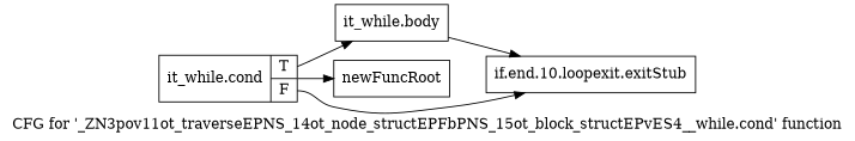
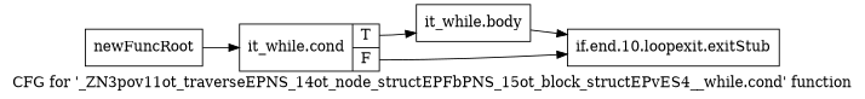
  digraph {
    label="CFG for '_ZN3pov11ot_traverseEPNS_14ot_node_structEPFbPNS_15ot_block_structEPvES4__while.cond' function"
    rankdir=LR
    node [shape=record]
    n1 [label="{newFuncRoot}"]
    n2 [label="{it_while.cond|{<s0>T|<s1>F}}"]
    n3 [label="{if.end.10.loopexit.exitStub}"]
    n4 [label="{it_while.body}"]
-   n2 -> n1
+   n1 -> n2
    n2 -> n3 [tailport=s1]
    n2 -> n4 [tailport=s0]
    n4 -> n3
  }
